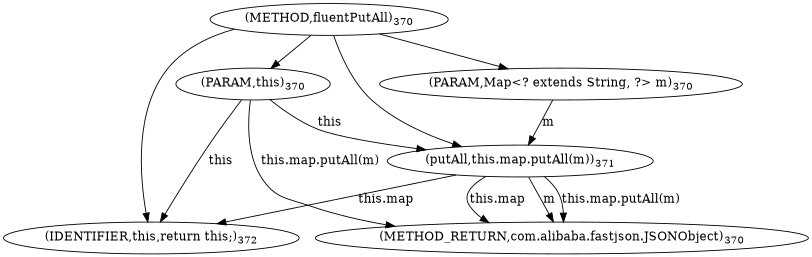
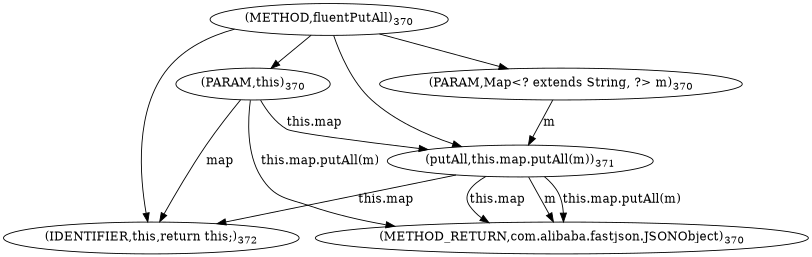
  digraph {
    n1 [label=<(METHOD,fluentPutAll)<SUB>370</SUB>>]
    n2 [label=<(PARAM,this)<SUB>370</SUB>>]
    n3 [label=<(PARAM,Map&lt;? extends String, ?&gt; m)<SUB>370</SUB>>]
    n4 [label=<(putAll,this.map.putAll(m))<SUB>371</SUB>>]
    n5 [label=<(IDENTIFIER,this,return this;)<SUB>372</SUB>>]
    n6 [label=<(METHOD_RETURN,com.alibaba.fastjson.JSONObject)<SUB>370</SUB>>]
    n1 -> n2
    n1 -> n3
    n1 -> n4
    n1 -> n5
-   n2 -> n4 [label=this]
-   n2 -> n5 [label=this]
+   n2 -> n4 [label="this.map"]
+   n2 -> n5 [label=map]
    n2 -> n6 [label="this.map.putAll(m)"]
    n3 -> n4 [label=m]
    n4 -> n5 [label="this.map"]
    n4 -> n6 [label="this.map"]
    n4 -> n6 [label=m]
    n4 -> n6 [label="this.map.putAll(m)"]
  }
